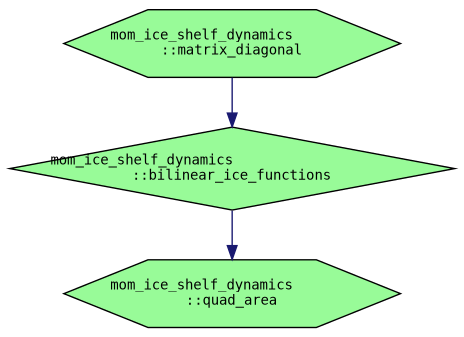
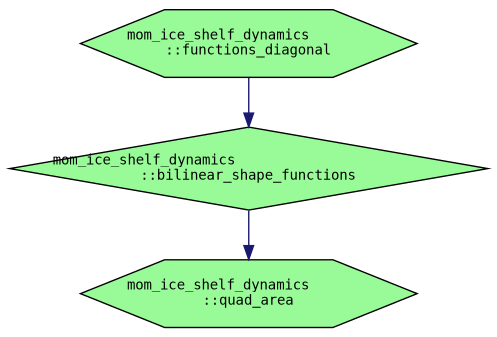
  digraph {
    fontname="DejaVu Sans Mono"
    rankdir=TB
    node [color=black fillcolor=palegreen fontname="DejaVu Sans Mono" fontsize=10 shape=hexagon style=filled]
    edge [color=midnightblue fontname="DejaVu Sans Mono" fontsize=10 labelfontname=Helvetica labelfontsize=10 style=solid]
-   n1 [fontcolor=black height=0.2 label="mom_ice_shelf_dynamics\l::matrix_diagonal" width=0.4]
-   n2 [height=0.2 label="mom_ice_shelf_dynamics\l::bilinear_ice_functions" shape=diamond width=0.4]
+   n1 [fontcolor=black height=0.2 label="mom_ice_shelf_dynamics\l::functions_diagonal" width=0.4]
+   n2 [height=0.2 label="mom_ice_shelf_dynamics\l::bilinear_shape_functions" shape=diamond width=0.4]
    n3 [height=0.2 label="mom_ice_shelf_dynamics\l::quad_area" width=0.4]
    n1 -> n2
    n2 -> n3
  }
